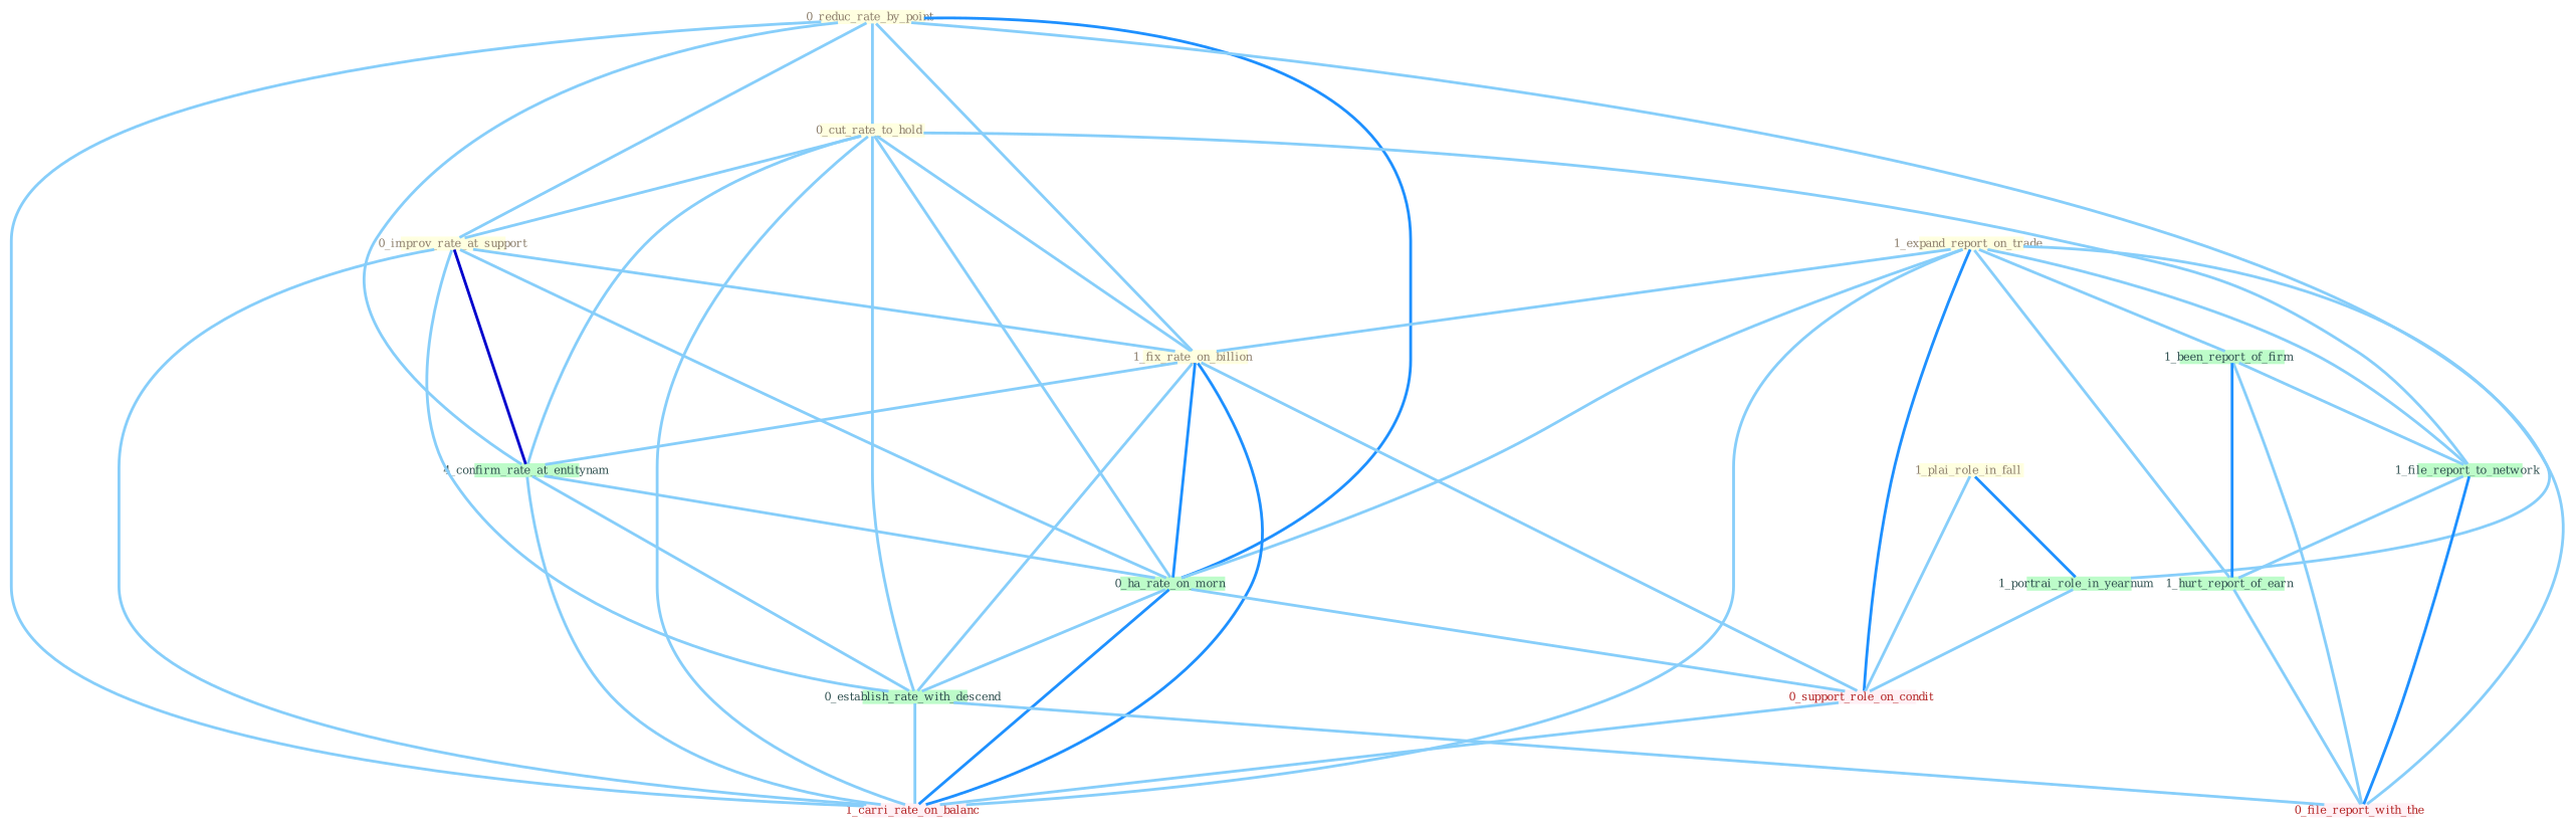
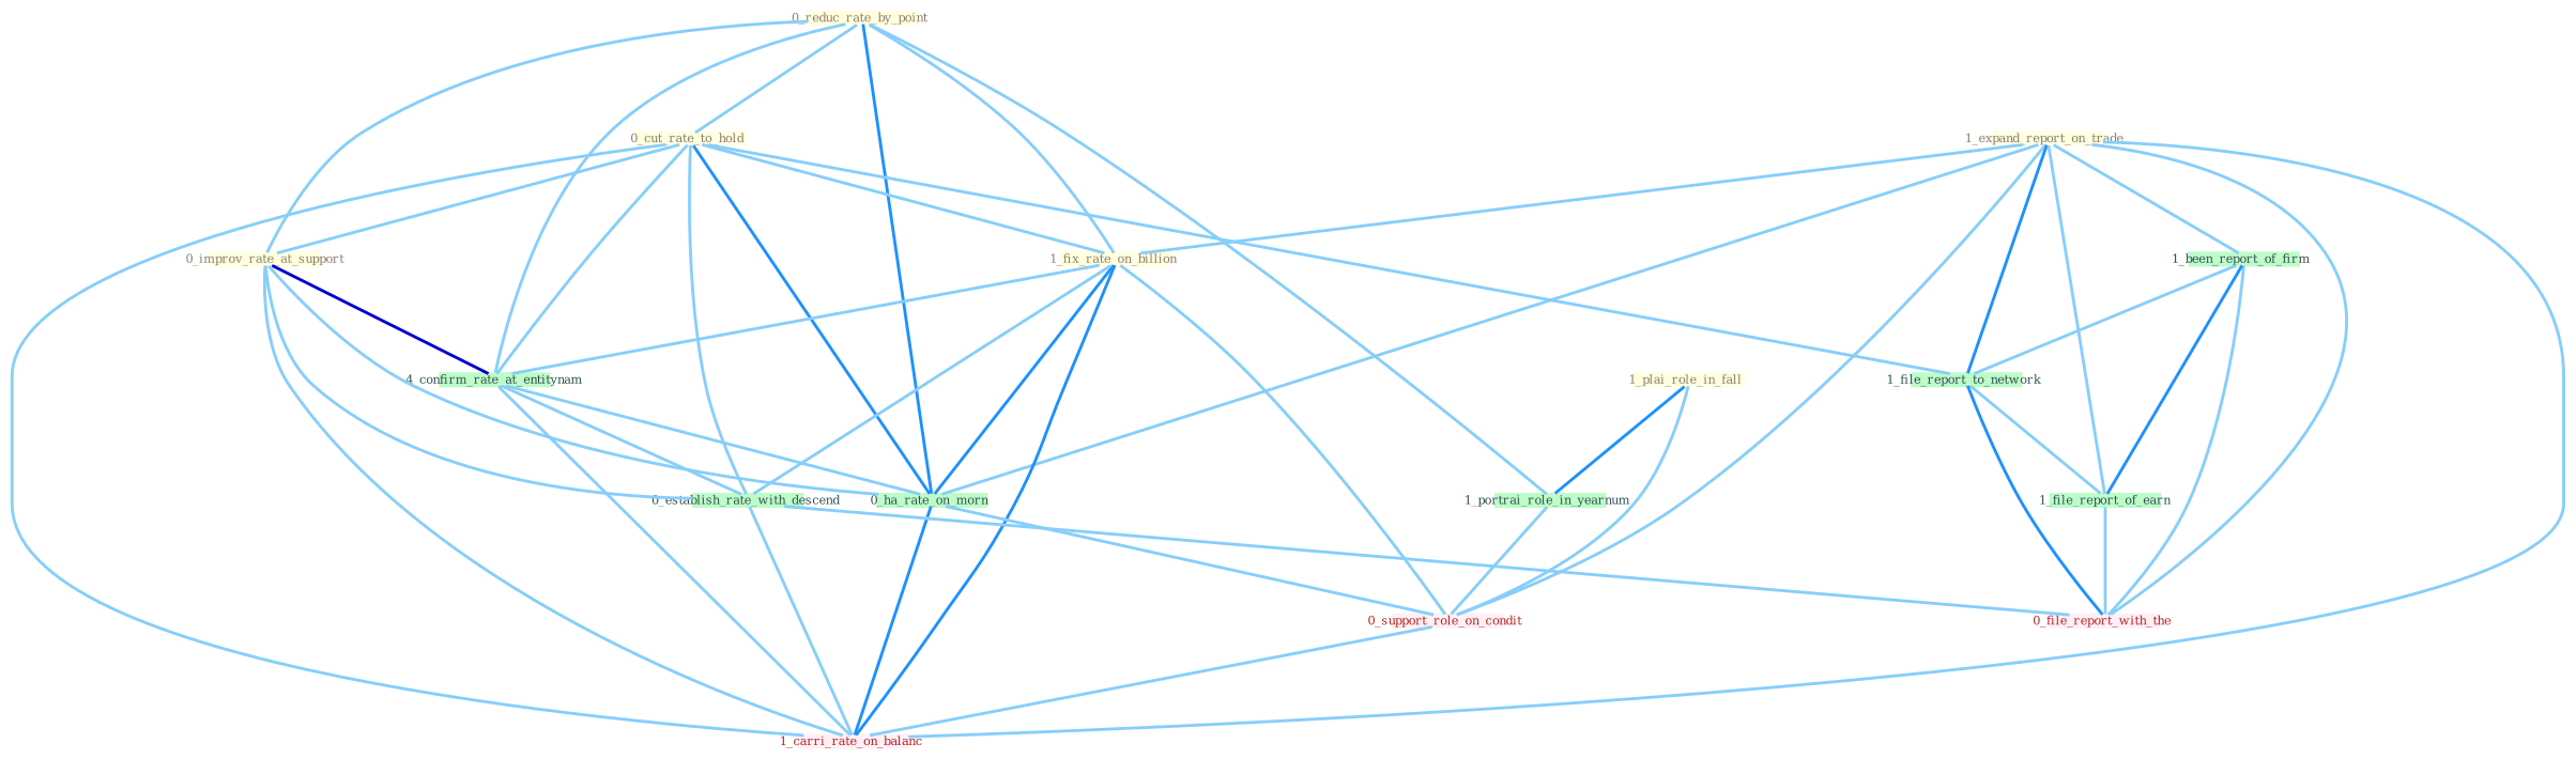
  graph {
    node [color="#BDFCC9" fixedsize=true fontcolor="#2f4f4f" fontsize=4 shape=polygon style=filled]
    edge [color="#87cefa" w=1]
    "0_reduc_rate_by_point " [color="#ffffe0" fontcolor="#8b7d6b" height=.06 width=.5]
    "1_expand_report_on_trade " [color="#ffffe0" fontcolor="#8b7d6b" height=.06 width=.5]
    "0_cut_rate_to_hold " [color="#ffffe0" fontcolor="#8b7d6b" height=.06 width=.5]
    n4 [color="#ffffe0" fontcolor="#8b7d6b" height=.06 label="0_improv_rate_at_support" width=.5]
    "1_fix_rate_on_billion " [color="#ffffe0" fontcolor="#8b7d6b" height=.06 width=.5]
    "1_plai_role_in_fall " [color="#ffffe0" fontcolor="#8b7d6b" height=.06 width=.5]
    "0_support_role_on_condit " [color="#fff0f5" fontcolor="#b22222" height=.06 width=.5]
    "1_carri_rate_on_balanc " [color="#fff0f5" fontcolor="#b22222" height=.06 width=.5]
    "0_file_report_with_the " [color="#fff0f5" fontcolor="#b22222" height=.06 width=.5]
    n10 [height=.06 label="4_confirm_rate_at_entitynam" width=.5]
    "0_ha_rate_on_morn " [height=.06 width=.5]
    "1_portrai_role_in_yearnum " [height=.06 width=.5]
    "1_been_report_of_firm " [height=.06 width=.5]
    "1_file_report_to_network " [height=.06 width=.5]
-   "1_hurt_report_of_earn " [height=.06 width=.5]
+   "1_hurt_report_of_earn " [height=.06 width=.5 label="1_file_report_of_earn"]
    "0_establish_rate_with_descend " [height=.06 width=.5]
    subgraph sub_1 {
      "0_reduc_rate_by_point "
      "1_expand_report_on_trade "
      "0_cut_rate_to_hold "
      n4
      "1_fix_rate_on_billion "
      "1_plai_role_in_fall "
    }
    subgraph sub_2 {
      "0_support_role_on_condit "
      "1_carri_rate_on_balanc "
      "0_file_report_with_the "
    }
    "0_reduc_rate_by_point " -- "0_cut_rate_to_hold "
    "0_reduc_rate_by_point " -- n4
    "0_reduc_rate_by_point " -- "1_fix_rate_on_billion "
-   "0_reduc_rate_by_point " -- "1_carri_rate_on_balanc "
    "0_reduc_rate_by_point " -- n10
    "0_reduc_rate_by_point " -- "0_ha_rate_on_morn " [color="#1e90ff"]
    "0_reduc_rate_by_point " -- "1_portrai_role_in_yearnum "
    "1_expand_report_on_trade " -- "1_fix_rate_on_billion "
-   "1_expand_report_on_trade " -- "0_support_role_on_condit " [color="#1e90ff"]
+   "1_expand_report_on_trade " -- "0_support_role_on_condit "
    "1_expand_report_on_trade " -- "1_carri_rate_on_balanc "
    "1_expand_report_on_trade " -- "0_file_report_with_the "
    "1_expand_report_on_trade " -- "0_ha_rate_on_morn "
    "1_expand_report_on_trade " -- "1_been_report_of_firm "
-   "1_expand_report_on_trade " -- "1_file_report_to_network "
+   "1_expand_report_on_trade " -- "1_file_report_to_network " [color="#1e90ff"]
    "1_expand_report_on_trade " -- "1_hurt_report_of_earn "
    "0_cut_rate_to_hold " -- n4
    "0_cut_rate_to_hold " -- "1_fix_rate_on_billion "
    "0_cut_rate_to_hold " -- "1_carri_rate_on_balanc "
    "0_cut_rate_to_hold " -- n10
-   "0_cut_rate_to_hold " -- "0_ha_rate_on_morn "
+   "0_cut_rate_to_hold " -- "0_ha_rate_on_morn " [color="#1e90ff"]
    "0_cut_rate_to_hold " -- "1_file_report_to_network "
    "0_cut_rate_to_hold " -- "0_establish_rate_with_descend "
-   n4 -- "1_fix_rate_on_billion "
    n4 -- "1_carri_rate_on_balanc "
    n4 -- n10 [color="#0000cd" w=3]
    n4 -- "0_ha_rate_on_morn "
    n4 -- "0_establish_rate_with_descend "
    "1_fix_rate_on_billion " -- "0_support_role_on_condit "
    "1_fix_rate_on_billion " -- "1_carri_rate_on_balanc " [color="#1e90ff" w=2]
    "1_fix_rate_on_billion " -- n10
    "1_fix_rate_on_billion " -- "0_ha_rate_on_morn " [color="#1e90ff" w=2]
    "1_fix_rate_on_billion " -- "0_establish_rate_with_descend "
    "1_plai_role_in_fall " -- "0_support_role_on_condit "
    "1_plai_role_in_fall " -- "1_portrai_role_in_yearnum " [color="#1e90ff" w=2]
    "0_support_role_on_condit " -- "1_carri_rate_on_balanc "
    n10 -- "1_carri_rate_on_balanc "
    n10 -- "0_ha_rate_on_morn "
    n10 -- "0_establish_rate_with_descend "
    "0_ha_rate_on_morn " -- "0_support_role_on_condit "
    "0_ha_rate_on_morn " -- "1_carri_rate_on_balanc " [color="#1e90ff" w=2]
-   "0_ha_rate_on_morn " -- "0_establish_rate_with_descend "
    "1_portrai_role_in_yearnum " -- "0_support_role_on_condit "
    "1_been_report_of_firm " -- "0_file_report_with_the "
    "1_been_report_of_firm " -- "1_file_report_to_network "
    "1_been_report_of_firm " -- "1_hurt_report_of_earn " [color="#1e90ff" w=2]
    "1_file_report_to_network " -- "0_file_report_with_the " [color="#1e90ff" w=2]
    "1_file_report_to_network " -- "1_hurt_report_of_earn "
    "1_hurt_report_of_earn " -- "0_file_report_with_the "
    "0_establish_rate_with_descend " -- "1_carri_rate_on_balanc "
    "0_establish_rate_with_descend " -- "0_file_report_with_the "
  }
